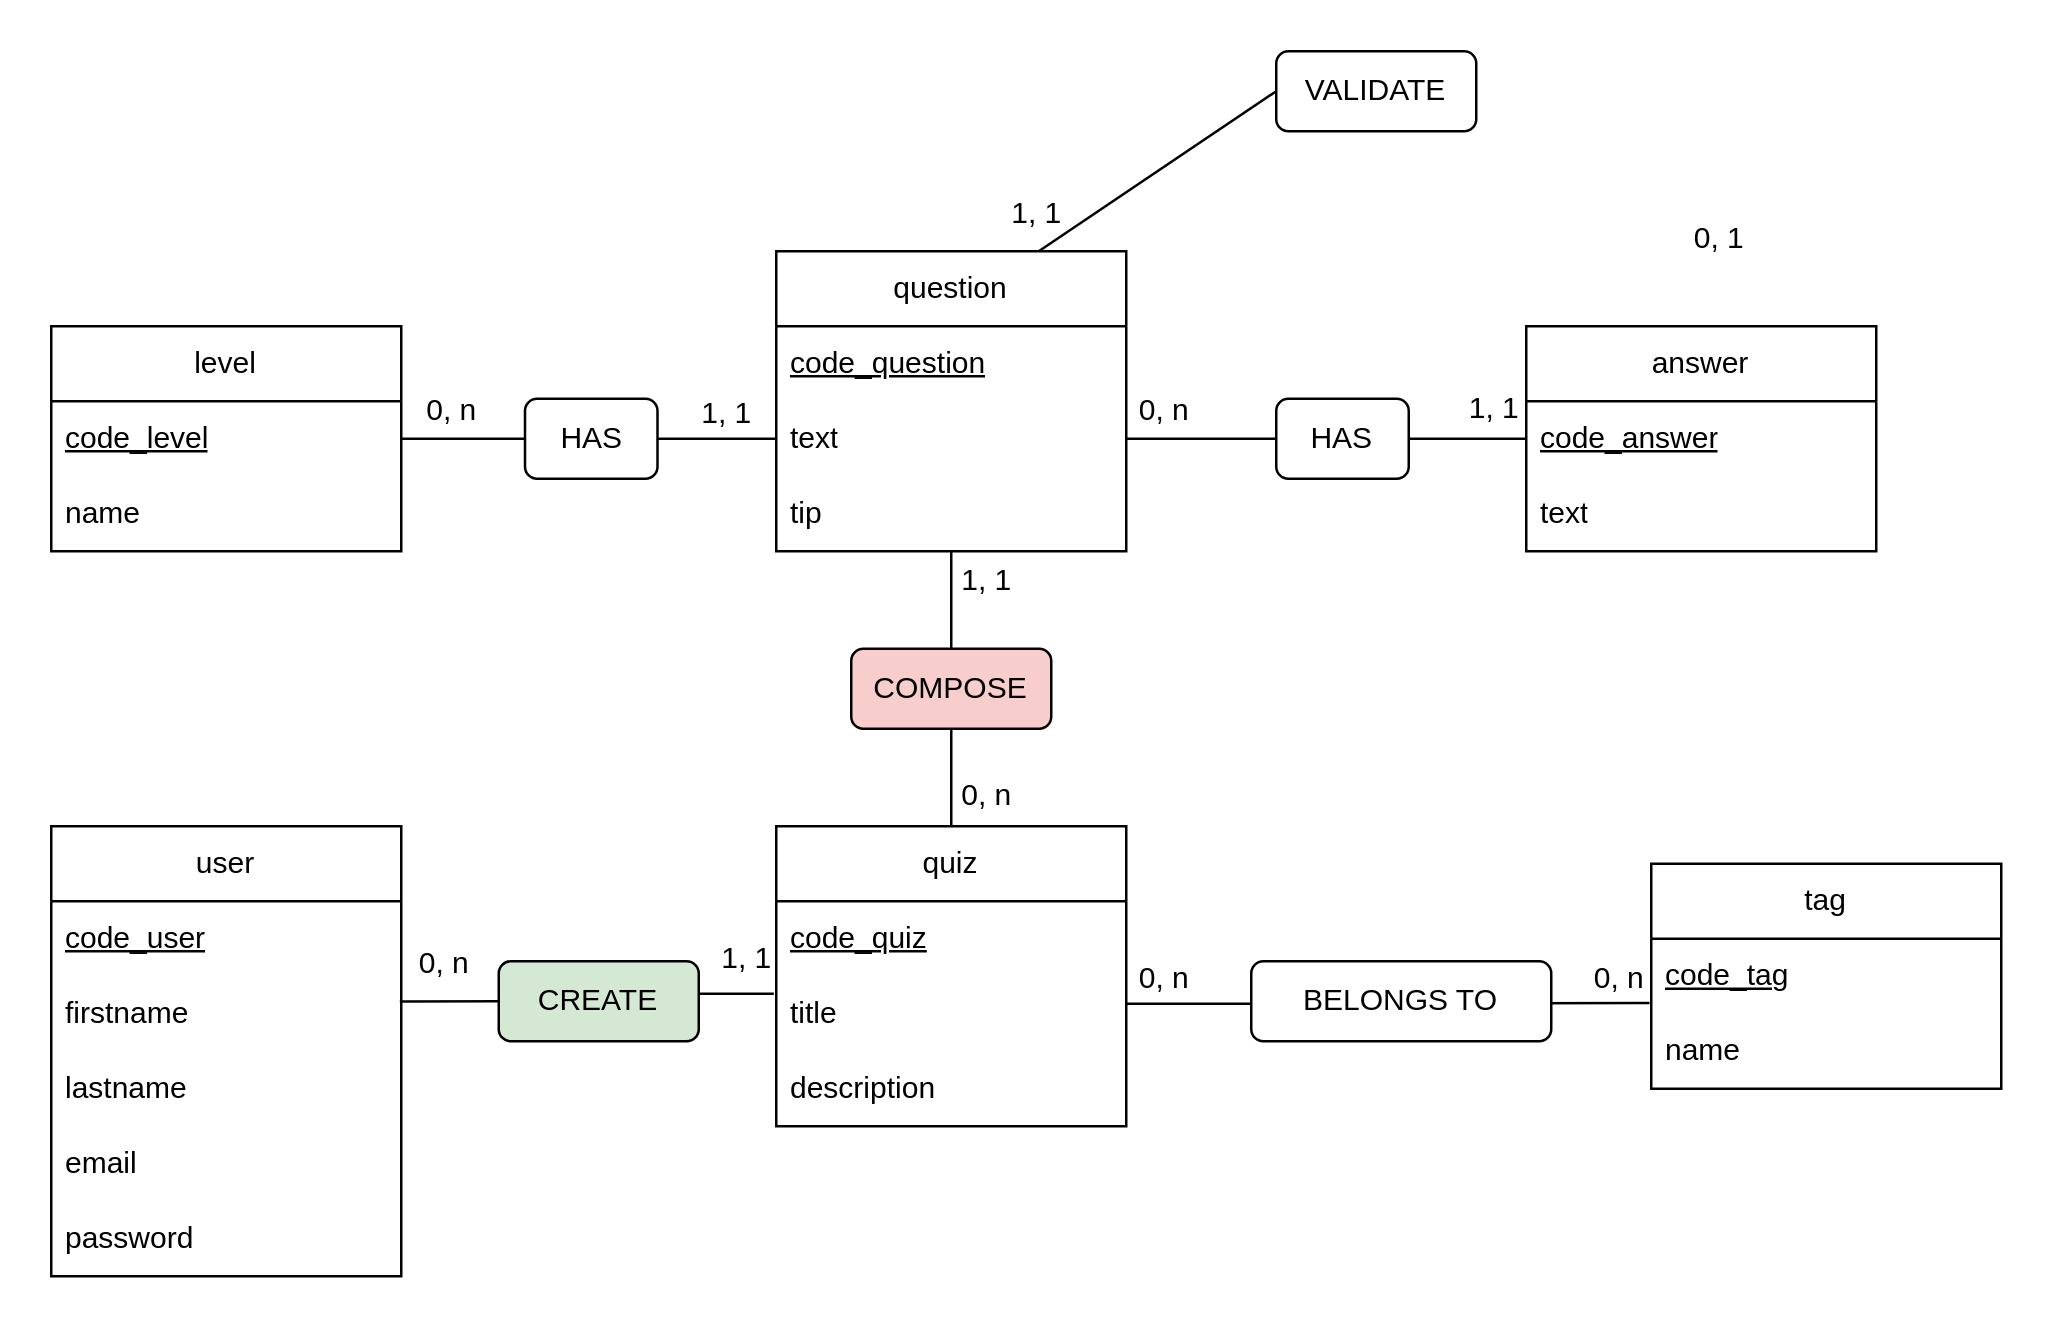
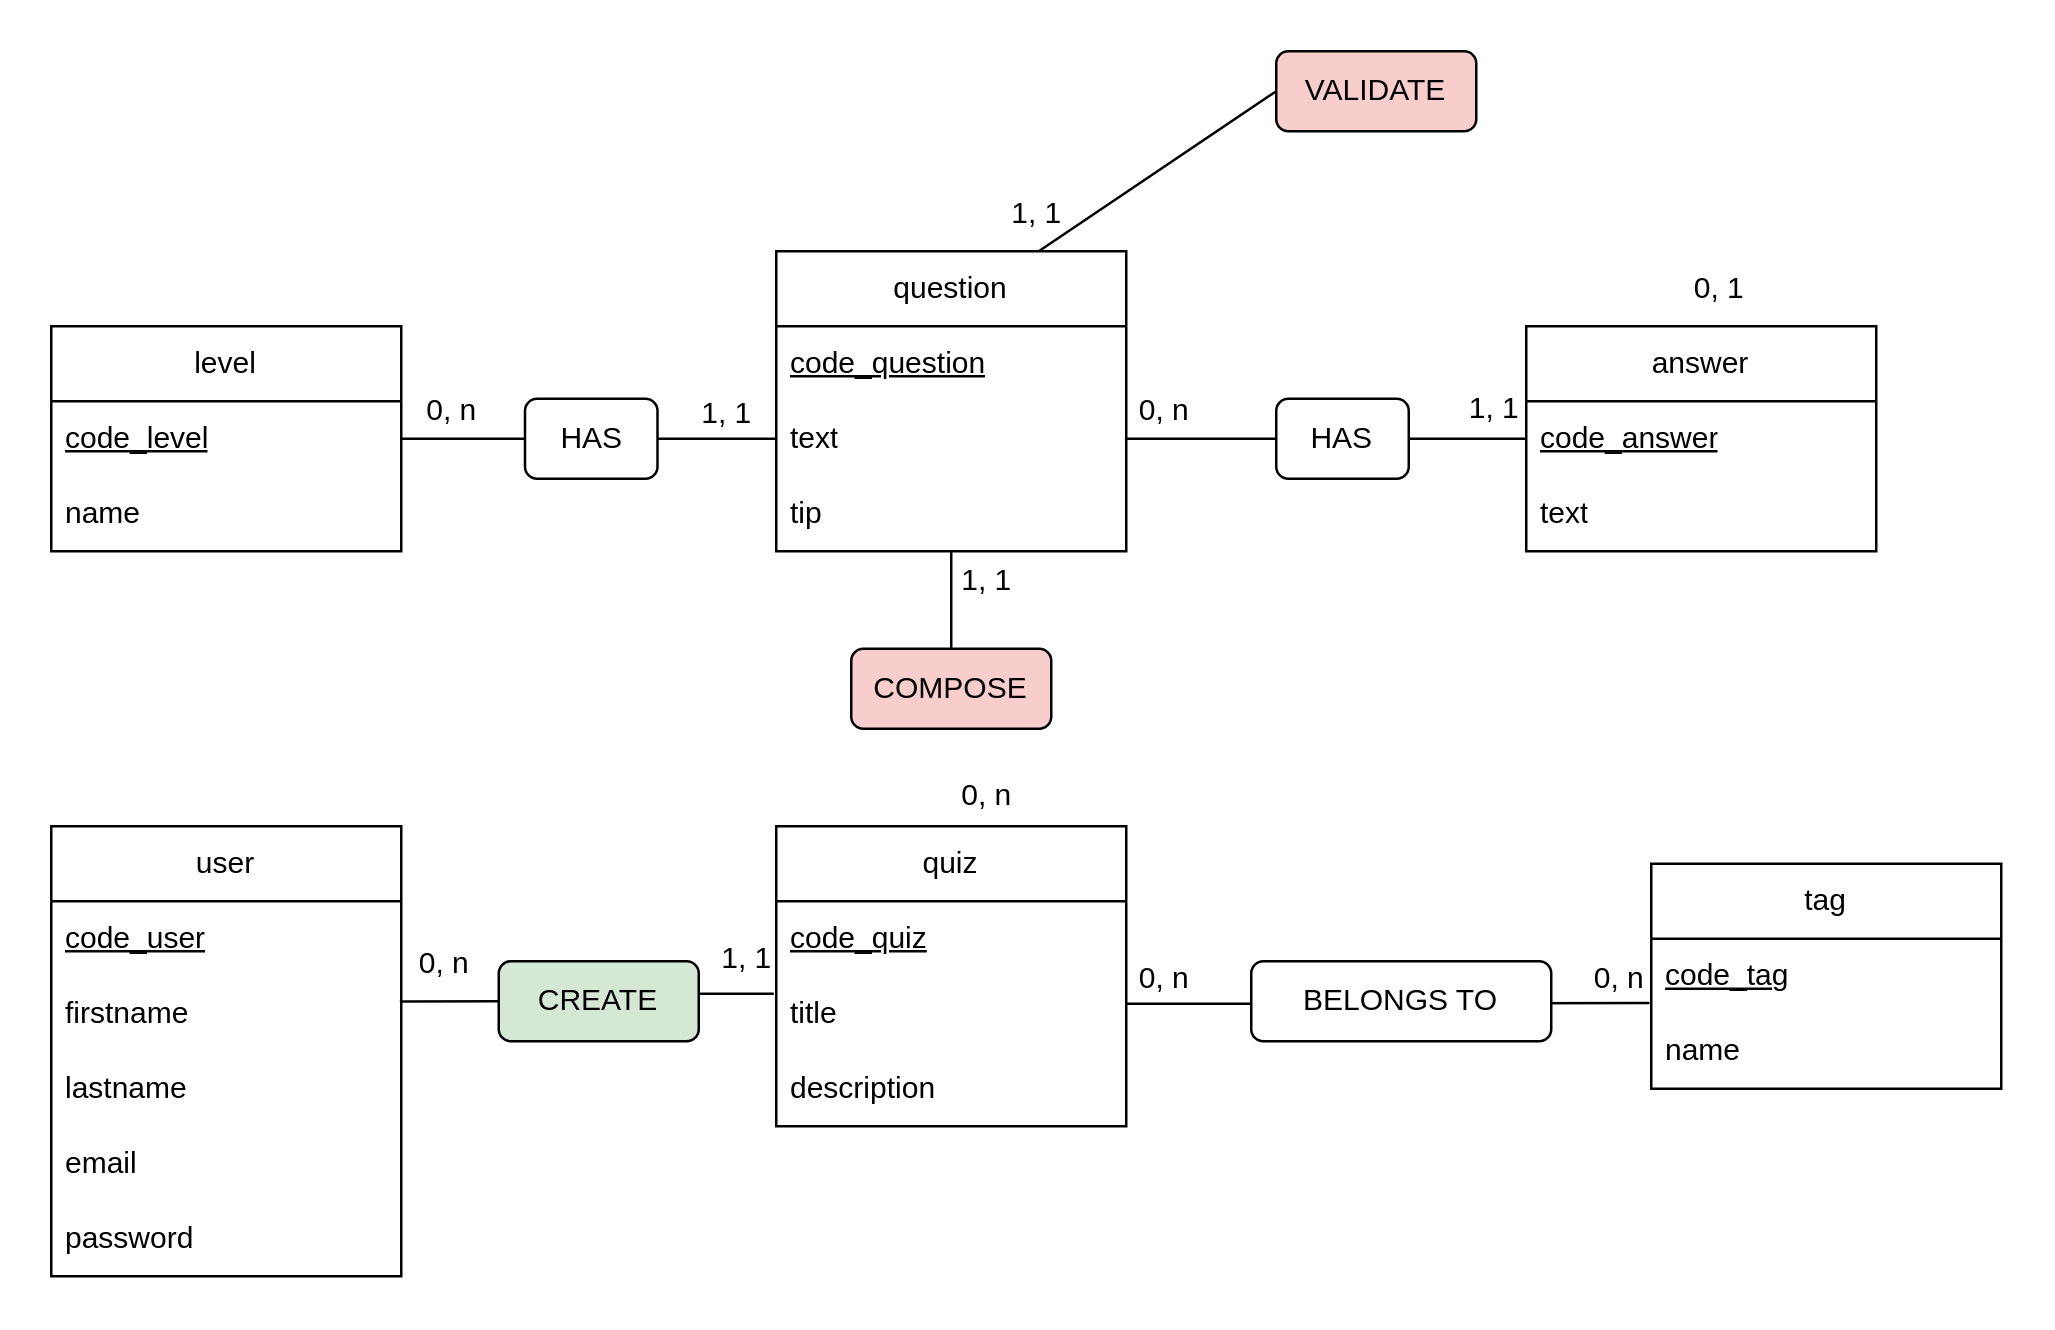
  <mxCell id="0" />
  <mxCell id="1" parent="0" />
  <mxCell id="2" value="quiz" style="swimlane;fontStyle=0;childLayout=stackLayout;horizontal=1;startSize=30;horizontalStack=0;resizeParent=1;resizeParentMax=0;resizeLast=0;collapsible=1;marginBottom=0;whiteSpace=wrap;html=1;" vertex="1" parent="1"><mxGeometry x="310" y="330" width="140" height="120" as="geometry" /></mxCell>
  <mxCell id="3" value="&lt;u&gt;code_quiz&lt;/u&gt;" style="text;strokeColor=none;fillColor=none;align=left;verticalAlign=middle;spacingLeft=4;spacingRight=4;overflow=hidden;points=[[0,0.5],[1,0.5]];portConstraint=eastwest;rotatable=0;whiteSpace=wrap;html=1;" vertex="1" parent="2"><mxGeometry y="30" width="140" height="30" as="geometry" /></mxCell>
  <mxCell id="4" value="title" style="text;strokeColor=none;fillColor=none;align=left;verticalAlign=middle;spacingLeft=4;spacingRight=4;overflow=hidden;points=[[0,0.5],[1,0.5]];portConstraint=eastwest;rotatable=0;whiteSpace=wrap;html=1;" vertex="1" parent="2"><mxGeometry y="60" width="140" height="30" as="geometry" /></mxCell>
  <mxCell id="5" value="description" style="text;strokeColor=none;fillColor=none;align=left;verticalAlign=middle;spacingLeft=4;spacingRight=4;overflow=hidden;points=[[0,0.5],[1,0.5]];portConstraint=eastwest;rotatable=0;whiteSpace=wrap;html=1;" vertex="1" parent="2"><mxGeometry y="90" width="140" height="30" as="geometry" /></mxCell>
- <mxCell id="6" style="edgeStyle=orthogonalEdgeStyle;rounded=0;orthogonalLoop=1;jettySize=auto;html=1;entryX=0.5;entryY=0;entryDx=0;entryDy=0;endArrow=none;endFill=0;" edge="1" parent="1" source="34" target="2"><mxGeometry relative="1" as="geometry" /></mxCell>
  <mxCell id="7" value="question" style="swimlane;fontStyle=0;childLayout=stackLayout;horizontal=1;startSize=30;horizontalStack=0;resizeParent=1;resizeParentMax=0;resizeLast=0;collapsible=1;marginBottom=0;whiteSpace=wrap;html=1;" vertex="1" parent="1"><mxGeometry x="310" y="100" width="140" height="120" as="geometry" /></mxCell>
  <mxCell id="8" value="&lt;u&gt;code_question&lt;/u&gt;" style="text;strokeColor=none;fillColor=none;align=left;verticalAlign=middle;spacingLeft=4;spacingRight=4;overflow=hidden;points=[[0,0.5],[1,0.5]];portConstraint=eastwest;rotatable=0;whiteSpace=wrap;html=1;" vertex="1" parent="7"><mxGeometry y="30" width="140" height="30" as="geometry" /></mxCell>
  <mxCell id="9" value="text" style="text;strokeColor=none;fillColor=none;align=left;verticalAlign=middle;spacingLeft=4;spacingRight=4;overflow=hidden;points=[[0,0.5],[1,0.5]];portConstraint=eastwest;rotatable=0;whiteSpace=wrap;html=1;" vertex="1" parent="7"><mxGeometry y="60" width="140" height="30" as="geometry" /></mxCell>
  <mxCell id="10" value="tip" style="text;strokeColor=none;fillColor=none;align=left;verticalAlign=middle;spacingLeft=4;spacingRight=4;overflow=hidden;points=[[0,0.5],[1,0.5]];portConstraint=eastwest;rotatable=0;whiteSpace=wrap;html=1;" vertex="1" parent="7"><mxGeometry y="90" width="140" height="30" as="geometry" /></mxCell>
  <mxCell id="11" value="answer" style="swimlane;fontStyle=0;childLayout=stackLayout;horizontal=1;startSize=30;horizontalStack=0;resizeParent=1;resizeParentMax=0;resizeLast=0;collapsible=1;marginBottom=0;whiteSpace=wrap;html=1;" vertex="1" parent="1"><mxGeometry x="610" y="130" width="140" height="90" as="geometry" /></mxCell>
  <mxCell id="12" value="&lt;u&gt;code_answer&lt;/u&gt;" style="text;strokeColor=none;fillColor=none;align=left;verticalAlign=middle;spacingLeft=4;spacingRight=4;overflow=hidden;points=[[0,0.5],[1,0.5]];portConstraint=eastwest;rotatable=0;whiteSpace=wrap;html=1;" vertex="1" parent="11"><mxGeometry y="30" width="140" height="30" as="geometry" /></mxCell>
  <mxCell id="13" value="text" style="text;strokeColor=none;fillColor=none;align=left;verticalAlign=middle;spacingLeft=4;spacingRight=4;overflow=hidden;points=[[0,0.5],[1,0.5]];portConstraint=eastwest;rotatable=0;whiteSpace=wrap;html=1;" vertex="1" parent="11"><mxGeometry y="60" width="140" height="30" as="geometry" /></mxCell>
  <mxCell id="14" style="edgeStyle=orthogonalEdgeStyle;rounded=0;orthogonalLoop=1;jettySize=auto;html=1;entryX=-0.007;entryY=0.233;entryDx=0;entryDy=0;entryPerimeter=0;endArrow=none;endFill=0;" edge="1" parent="1" source="36" target="4"><mxGeometry relative="1" as="geometry"><Array as="points"><mxPoint x="240" y="397" /><mxPoint x="240" y="397" /></Array></mxGeometry></mxCell>
  <mxCell id="15" value="user" style="swimlane;fontStyle=0;childLayout=stackLayout;horizontal=1;startSize=30;horizontalStack=0;resizeParent=1;resizeParentMax=0;resizeLast=0;collapsible=1;marginBottom=0;whiteSpace=wrap;html=1;" vertex="1" parent="1"><mxGeometry x="20" y="330" width="140" height="180" as="geometry" /></mxCell>
  <mxCell id="16" value="&lt;u&gt;code_user&lt;/u&gt;" style="text;strokeColor=none;fillColor=none;align=left;verticalAlign=middle;spacingLeft=4;spacingRight=4;overflow=hidden;points=[[0,0.5],[1,0.5]];portConstraint=eastwest;rotatable=0;whiteSpace=wrap;html=1;" vertex="1" parent="15"><mxGeometry y="30" width="140" height="30" as="geometry" /></mxCell>
  <mxCell id="17" value="firstname" style="text;strokeColor=none;fillColor=none;align=left;verticalAlign=middle;spacingLeft=4;spacingRight=4;overflow=hidden;points=[[0,0.5],[1,0.5]];portConstraint=eastwest;rotatable=0;whiteSpace=wrap;html=1;" vertex="1" parent="15"><mxGeometry y="60" width="140" height="30" as="geometry" /></mxCell>
  <mxCell id="18" value="lastname" style="text;strokeColor=none;fillColor=none;align=left;verticalAlign=middle;spacingLeft=4;spacingRight=4;overflow=hidden;points=[[0,0.5],[1,0.5]];portConstraint=eastwest;rotatable=0;whiteSpace=wrap;html=1;" vertex="1" parent="15"><mxGeometry y="90" width="140" height="30" as="geometry" /></mxCell>
  <mxCell id="19" value="email" style="text;strokeColor=none;fillColor=none;align=left;verticalAlign=middle;spacingLeft=4;spacingRight=4;overflow=hidden;points=[[0,0.5],[1,0.5]];portConstraint=eastwest;rotatable=0;whiteSpace=wrap;html=1;" vertex="1" parent="15"><mxGeometry y="120" width="140" height="30" as="geometry" /></mxCell>
  <mxCell id="20" value="password" style="text;strokeColor=none;fillColor=none;align=left;verticalAlign=middle;spacingLeft=4;spacingRight=4;overflow=hidden;points=[[0,0.5],[1,0.5]];portConstraint=eastwest;rotatable=0;whiteSpace=wrap;html=1;" vertex="1" parent="15"><mxGeometry y="150" width="140" height="30" as="geometry" /></mxCell>
  <mxCell id="21" value="tag" style="swimlane;fontStyle=0;childLayout=stackLayout;horizontal=1;startSize=30;horizontalStack=0;resizeParent=1;resizeParentMax=0;resizeLast=0;collapsible=1;marginBottom=0;whiteSpace=wrap;html=1;" vertex="1" parent="1"><mxGeometry x="660" y="345" width="140" height="90" as="geometry" /></mxCell>
  <mxCell id="22" value="&lt;u&gt;code_tag&lt;/u&gt;" style="text;strokeColor=none;fillColor=none;align=left;verticalAlign=middle;spacingLeft=4;spacingRight=4;overflow=hidden;points=[[0,0.5],[1,0.5]];portConstraint=eastwest;rotatable=0;whiteSpace=wrap;html=1;" vertex="1" parent="21"><mxGeometry y="30" width="140" height="30" as="geometry" /></mxCell>
  <mxCell id="23" value="name" style="text;strokeColor=none;fillColor=none;align=left;verticalAlign=middle;spacingLeft=4;spacingRight=4;overflow=hidden;points=[[0,0.5],[1,0.5]];portConstraint=eastwest;rotatable=0;whiteSpace=wrap;html=1;" vertex="1" parent="21"><mxGeometry y="60" width="140" height="30" as="geometry" /></mxCell>
  <mxCell id="24" value="level" style="swimlane;fontStyle=0;childLayout=stackLayout;horizontal=1;startSize=30;horizontalStack=0;resizeParent=1;resizeParentMax=0;resizeLast=0;collapsible=1;marginBottom=0;whiteSpace=wrap;html=1;" vertex="1" parent="1"><mxGeometry x="20" y="130" width="140" height="90" as="geometry" /></mxCell>
  <mxCell id="25" value="&lt;u&gt;code_level&lt;/u&gt;" style="text;strokeColor=none;fillColor=none;align=left;verticalAlign=middle;spacingLeft=4;spacingRight=4;overflow=hidden;points=[[0,0.5],[1,0.5]];portConstraint=eastwest;rotatable=0;whiteSpace=wrap;html=1;" vertex="1" parent="24"><mxGeometry y="30" width="140" height="30" as="geometry" /></mxCell>
  <mxCell id="26" value="name" style="text;strokeColor=none;fillColor=none;align=left;verticalAlign=middle;spacingLeft=4;spacingRight=4;overflow=hidden;points=[[0,0.5],[1,0.5]];portConstraint=eastwest;rotatable=0;whiteSpace=wrap;html=1;" vertex="1" parent="24"><mxGeometry y="60" width="140" height="30" as="geometry" /></mxCell>
  <mxCell id="27" style="edgeStyle=orthogonalEdgeStyle;rounded=0;orthogonalLoop=1;jettySize=auto;html=1;strokeColor=default;endArrow=none;endFill=0;exitX=1.002;exitY=0.365;exitDx=0;exitDy=0;exitPerimeter=0;entryX=-0.005;entryY=0.857;entryDx=0;entryDy=0;entryPerimeter=0;" edge="1" parent="1" source="4" target="22"><mxGeometry relative="1" as="geometry"><mxPoint x="580" y="400" as="targetPoint" /><Array as="points" /></mxGeometry></mxCell>
  <mxCell id="28" style="rounded=0;orthogonalLoop=1;jettySize=auto;html=1;entryX=0;entryY=0.5;entryDx=0;entryDy=0;endArrow=none;endFill=0;" edge="1" parent="1" source="9" target="12"><mxGeometry relative="1" as="geometry" /></mxCell>
  <mxCell id="29" style="edgeStyle=orthogonalEdgeStyle;rounded=0;orthogonalLoop=1;jettySize=auto;html=1;entryX=0;entryY=0.5;entryDx=0;entryDy=0;endArrow=none;endFill=0;exitX=1;exitY=0.5;exitDx=0;exitDy=0;" edge="1" parent="1" source="42" target="9"><mxGeometry relative="1" as="geometry"><Array as="points"><mxPoint x="210" y="175" /><mxPoint x="210" y="175" /></Array></mxGeometry></mxCell>
  <mxCell id="30" value="BELONGS TO" style="rounded=1;whiteSpace=wrap;html=1;" vertex="1" parent="1"><mxGeometry x="500" y="384" width="120" height="32" as="geometry" /></mxCell>
  <mxCell id="31" value="0, n" style="text;html=1;align=center;verticalAlign=middle;resizable=0;points=[];autosize=1;strokeColor=none;fillColor=none;" vertex="1" parent="1"><mxGeometry x="445" y="376" width="40" height="30" as="geometry" /></mxCell>
  <mxCell id="32" value="0, n" style="text;html=1;align=center;verticalAlign=middle;resizable=0;points=[];autosize=1;strokeColor=none;fillColor=none;" vertex="1" parent="1"><mxGeometry x="627" y="376" width="40" height="30" as="geometry" /></mxCell>
  <mxCell id="33" value="" style="edgeStyle=orthogonalEdgeStyle;rounded=0;orthogonalLoop=1;jettySize=auto;html=1;entryX=0.5;entryY=0;entryDx=0;entryDy=0;endArrow=none;endFill=0;" edge="1" parent="1" source="7" target="34"><mxGeometry relative="1" as="geometry"><mxPoint x="380" y="220" as="sourcePoint" /><mxPoint x="380" y="330" as="targetPoint" /></mxGeometry></mxCell>
  <mxCell id="34" value="COMPOSE" style="rounded=1;whiteSpace=wrap;html=1;fillColor=#f8cecc;" vertex="1" parent="1"><mxGeometry x="340" y="259" width="80" height="32" as="geometry" /></mxCell>
  <mxCell id="35" value="" style="rounded=0;orthogonalLoop=1;jettySize=auto;html=1;entryX=0;entryY=0.5;entryDx=0;entryDy=0;endArrow=none;endFill=0;exitX=0.996;exitY=0.338;exitDx=0;exitDy=0;exitPerimeter=0;" edge="1" parent="1" source="17" target="36"><mxGeometry relative="1" as="geometry"><mxPoint x="202" y="397" as="sourcePoint" /><mxPoint x="309" y="397" as="targetPoint" /></mxGeometry></mxCell>
  <mxCell id="36" value="CREATE" style="rounded=1;whiteSpace=wrap;html=1;fillColor=#d5e8d4;" vertex="1" parent="1"><mxGeometry x="199" y="384" width="80" height="32" as="geometry" /></mxCell>
  <mxCell id="37" value="1, 1" style="text;html=1;align=center;verticalAlign=middle;resizable=0;points=[];autosize=1;strokeColor=none;fillColor=none;" vertex="1" parent="1"><mxGeometry x="374" y="217" width="40" height="30" as="geometry" /></mxCell>
  <mxCell id="38" value="0, n" style="text;html=1;align=center;verticalAlign=middle;resizable=0;points=[];autosize=1;strokeColor=none;fillColor=none;" vertex="1" parent="1"><mxGeometry x="374" y="303" width="40" height="30" as="geometry" /></mxCell>
  <mxCell id="39" value="1, 1" style="text;html=1;align=center;verticalAlign=middle;resizable=0;points=[];autosize=1;strokeColor=none;fillColor=none;" vertex="1" parent="1"><mxGeometry x="278" y="368" width="40" height="30" as="geometry" /></mxCell>
  <mxCell id="40" value="0, n" style="text;html=1;align=center;verticalAlign=middle;resizable=0;points=[];autosize=1;strokeColor=none;fillColor=none;" vertex="1" parent="1"><mxGeometry x="157" y="370" width="40" height="30" as="geometry" /></mxCell>
  <mxCell id="41" value="" style="edgeStyle=orthogonalEdgeStyle;rounded=0;orthogonalLoop=1;jettySize=auto;html=1;entryX=0;entryY=0.5;entryDx=0;entryDy=0;endArrow=none;endFill=0;exitX=1;exitY=0.5;exitDx=0;exitDy=0;" edge="1" parent="1" source="25" target="42"><mxGeometry relative="1" as="geometry"><mxPoint x="160" y="175" as="sourcePoint" /><mxPoint x="310" y="175" as="targetPoint" /><Array as="points" /></mxGeometry></mxCell>
  <mxCell id="42" value="HAS" style="rounded=1;whiteSpace=wrap;html=1;" vertex="1" parent="1"><mxGeometry x="209.5" y="159" width="53" height="32" as="geometry" /></mxCell>
  <mxCell id="43" value="1, 1" style="text;html=1;align=center;verticalAlign=middle;resizable=0;points=[];autosize=1;strokeColor=none;fillColor=none;" vertex="1" parent="1"><mxGeometry x="270" y="150" width="40" height="30" as="geometry" /></mxCell>
  <mxCell id="44" value="0, n" style="text;html=1;align=center;verticalAlign=middle;resizable=0;points=[];autosize=1;strokeColor=none;fillColor=none;" vertex="1" parent="1"><mxGeometry x="160" y="149" width="40" height="30" as="geometry" /></mxCell>
  <mxCell id="45" value="HAS" style="rounded=1;whiteSpace=wrap;html=1;" vertex="1" parent="1"><mxGeometry x="510" y="159" width="53" height="32" as="geometry" /></mxCell>
  <mxCell id="46" value="1, 1" style="text;html=1;align=center;verticalAlign=middle;resizable=0;points=[];autosize=1;strokeColor=none;fillColor=none;" vertex="1" parent="1"><mxGeometry x="577" y="148" width="40" height="30" as="geometry" /></mxCell>
  <mxCell id="47" value="0, n" style="text;html=1;align=center;verticalAlign=middle;resizable=0;points=[];autosize=1;strokeColor=none;fillColor=none;" vertex="1" parent="1"><mxGeometry x="445" y="149" width="40" height="30" as="geometry" /></mxCell>
- <mxCell id="48" value="VALIDATE" style="rounded=1;whiteSpace=wrap;html=1;" vertex="1" parent="1"><mxGeometry x="510" y="20" width="80" height="32" as="geometry" /></mxCell>
+ <mxCell id="48" value="VALIDATE" style="rounded=1;whiteSpace=wrap;html=1;fillColor=#f8cecc;" vertex="1" parent="1"><mxGeometry x="510" y="20" width="80" height="32" as="geometry" /></mxCell>
  <mxCell id="49" value="" style="endArrow=none;html=1;rounded=0;entryX=0;entryY=0.5;entryDx=0;entryDy=0;exitX=0.75;exitY=0;exitDx=0;exitDy=0;" edge="1" parent="1" source="7" target="48"><mxGeometry width="50" height="50" relative="1" as="geometry"><mxPoint x="440" y="160" as="sourcePoint" /><mxPoint x="490" y="110" as="targetPoint" /></mxGeometry></mxCell>
  <mxCell id="50" value="1, 1" style="text;html=1;align=center;verticalAlign=middle;resizable=0;points=[];autosize=1;strokeColor=none;fillColor=none;" vertex="1" parent="1"><mxGeometry x="394" y="70" width="40" height="30" as="geometry" /></mxCell>
- <mxCell id="51" value="0, 1" style="text;html=1;align=center;verticalAlign=middle;resizable=0;points=[];autosize=1;strokeColor=none;fillColor=none;" vertex="1" parent="1"><mxGeometry x="667" y="80" width="40" height="30" as="geometry" /></mxCell>
+ <mxCell id="51" value="0, 1" style="text;html=1;align=center;verticalAlign=middle;resizable=0;points=[];autosize=1;strokeColor=none;fillColor=none;" vertex="1" parent="1"><mxGeometry x="667" y="100" width="40" height="30" as="geometry" /></mxCell>
